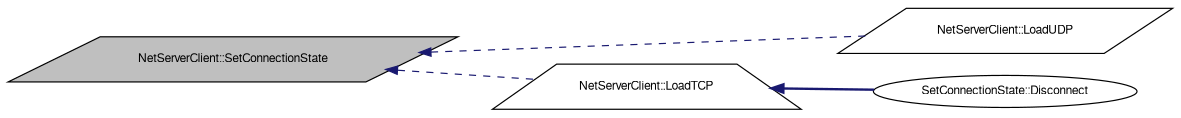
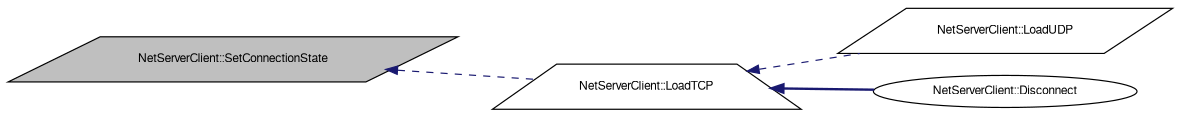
  digraph {
    rankdir=LR
    node [color=black fillcolor=white fontname=FreeSans fontsize=10 shape=parallelogram style=filled]
    edge [color=midnightblue dir=back fontname=FreeSans fontsize=10 labelfontname=FreeSans labelfontsize=10 style=dashed]
    n1 [fillcolor=grey75 fontcolor=black height=0.2 label="NetServerClient::SetConnectionState" width=0.4]
    n2 [height=0.2 label="NetServerClient::LoadTCP" shape=trapezium width=0.4]
    n3 [height=0.2 label="NetServerClient::LoadUDP" width=0.4]
-   n4 [height=0.2 label="SetConnectionState::Disconnect" shape=ellipse width=0.4]
+   n4 [height=0.2 label="NetServerClient::Disconnect" shape=ellipse width=0.4]
    n1 -> n2
-   n1 -> n3
+   n2 -> n3
    n2 -> n4 [style=bold]
  }
